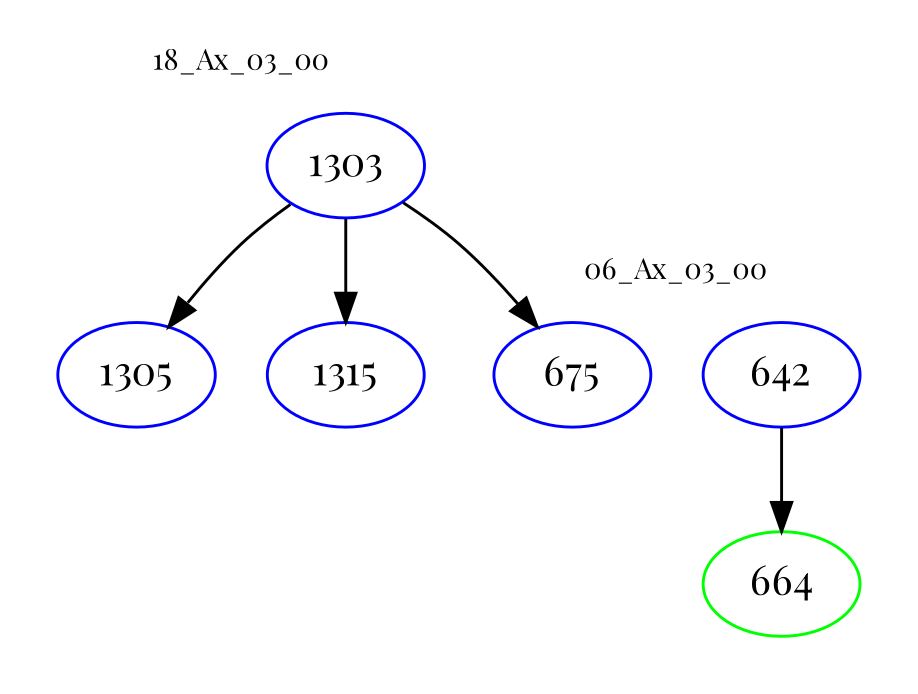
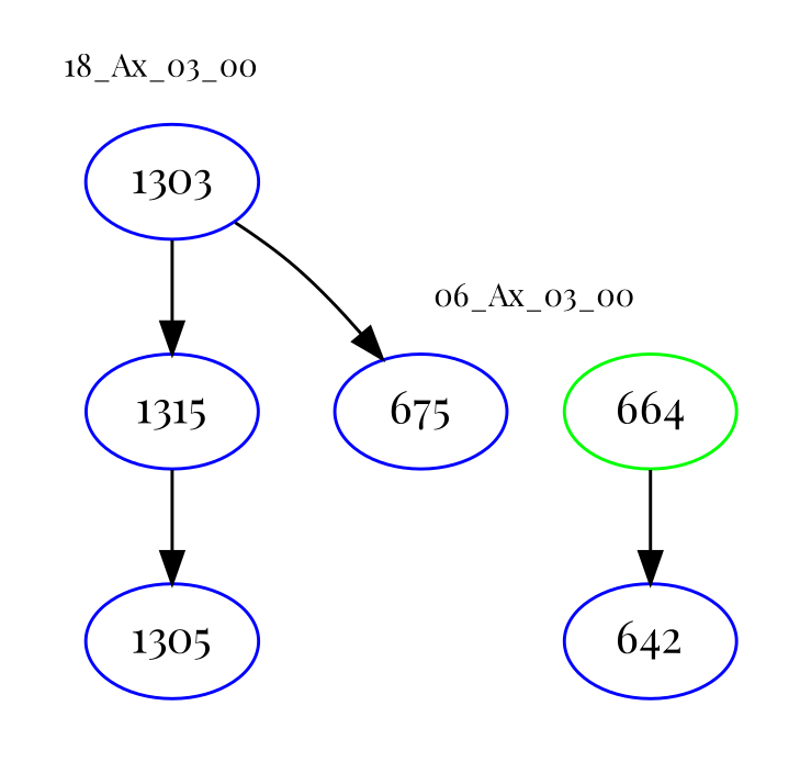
  digraph {
    fontname="Playfair Display"
    node [color=blue fontname="Playfair Display"]
    edge [color=black fontname="Playfair Display"]
    n1 [label=1303]
    n2 [label=1305]
    n3 [label=1315]
    n4 [color=green label=664]
    n5 [label=642]
    n6 [label=675]
    subgraph cluster_1 {
      color=white
      fontsize=10
      label="18_Ax_03_00"
      n1
      n2
      n3
    }
    subgraph cluster_2 {
      color=white
      fontsize=10
      label="06_Ax_03_00"
      n4
      n5
      n6
    }
-   n1 -> n2
+   n3 -> n2
    n1 -> n3
    n1 -> n6
-   n5 -> n4
+   n4 -> n5
  }
